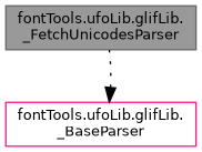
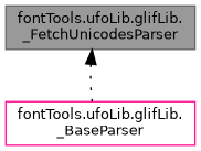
  digraph {
    node [fontname=Helvetica fontsize=10 shape=box style=filled]
    n1 [color=gray40 fillcolor=grey60 fontcolor=black height=0.2 label="fontTools.ufoLib.glifLib.\l_FetchUnicodesParser" width=0.4]
    n2 [color=deeppink fillcolor=white height=0.2 label="fontTools.ufoLib.glifLib.\l_BaseParser" width=0.4]
-   n2 -> n1 [color=black dir=back fontname=Helvetica fontsize=10 labelfontname=Helvetica labelfontsize=10 style=dotted]
+   n1 -> n2 [color=black dir=back fontname=Helvetica fontsize=10 labelfontname=Helvetica labelfontsize=10 style=dotted]
  }
